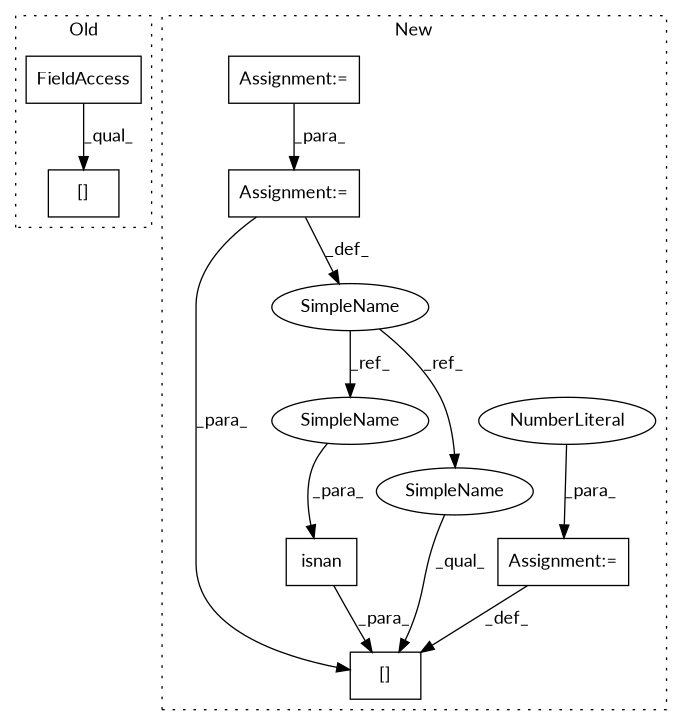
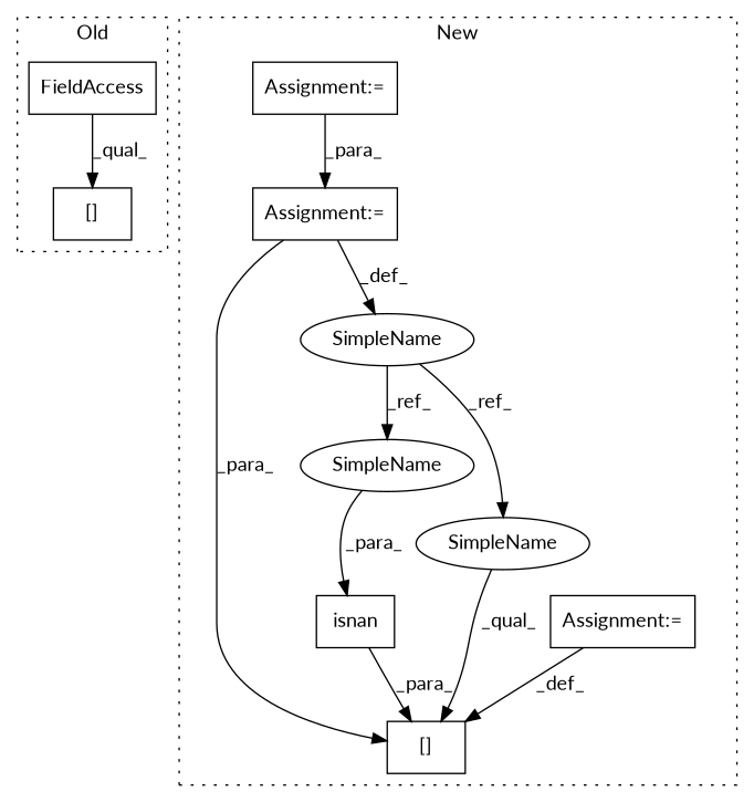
  digraph {
    fontname=Lato
    node [a=7 l=1 shape=box fontname=Lato]
    edge [fontname=Lato]
    n1 [a=2 l="8,1" label="[]" s="1504,1513"]
    n2 [a=22 l=7 label=FieldAccess s=1504]
    n3 [a=32 l="6,1" label=isnan s="2062,2073"]
    n4 [a=2 l="6,1" label="[]" s="2050,2074"]
    n5 [label="Assignment:=" s=2075]
-   n6 [a=34 label=NumberLiteral s=2076 shape=ellipse]
    n7 [a=42 l=5 label=SimpleName s=1841 shape=ellipse]
    n8 [label="Assignment:=" s=1846]
    n9 [label="Assignment:=" s=1458]
    n10 [a=42 l=5 label=SimpleName s=2068 shape=ellipse]
    n11 [a=42 l=5 label=SimpleName s=2050 shape=ellipse]
    subgraph cluster_1 {
      label=Old
      style=dotted
      n1
      n2
    }
    subgraph cluster_2 {
      label=New
      style=dotted
      n3
      n4
      n5
-     n6
      n7
      n8
      n9
      n10
      n11
    }
    n2 -> n1 [label=_qual_]
    n3 -> n4 [label=_para_]
    n5 -> n4 [label=_def_]
-   n6 -> n5 [label=_para_]
    n7 -> n10 [label=_ref_]
    n7 -> n11 [label=_ref_]
    n8 -> n4 [label=_para_]
    n8 -> n7 [label=_def_]
    n9 -> n8 [label=_para_]
    n10 -> n3 [label=_para_]
    n11 -> n4 [label=_qual_]
  }
